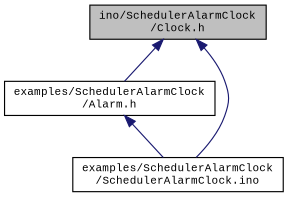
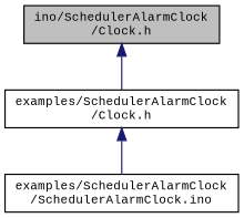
  digraph {
    fontname="Liberation Mono"
    node [color=black fillcolor=white fontname="Liberation Mono" fontsize=10 shape=record style=filled]
    edge [color=midnightblue dir=back fontname="Liberation Mono" fontsize=10 labelfontname=Helvetica labelfontsize=10 style=solid]
    n1 [fillcolor=grey75 fontcolor=black height=0.2 label="ino/SchedulerAlarmClock\l/Clock.h" width=0.4]
-   n2 [height=0.2 label="examples/SchedulerAlarmClock\l/Alarm.h" width=0.4]
+   n2 [height=0.2 label="examples/SchedulerAlarmClock\l/Clock.h" width=0.4]
    n3 [height=0.2 label="examples/SchedulerAlarmClock\l/SchedulerAlarmClock.ino" width=0.4]
    n1 -> n2
-   n1 -> n3
    n2 -> n3
  }
